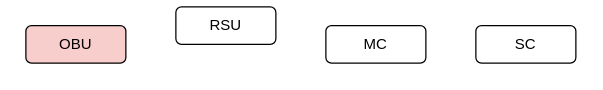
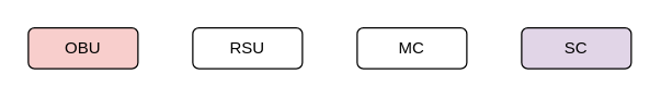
  <mxCell id="0" />
  <mxCell id="1" parent="0" />
  <mxCell id="2" value="OBU" style="rounded=1;whiteSpace=wrap;html=1;fillColor=#f8cecc;" vertex="1" parent="1"><mxGeometry x="20" y="20" width="80" height="30" as="geometry" /></mxCell>
- <mxCell id="3" value="RSU" style="rounded=1;whiteSpace=wrap;html=1;" vertex="1" parent="1"><mxGeometry x="140" y="5" width="80" height="30" as="geometry" /></mxCell>
+ <mxCell id="3" value="RSU" style="rounded=1;whiteSpace=wrap;html=1;" vertex="1" parent="1"><mxGeometry x="140" y="20" width="80" height="30" as="geometry" /></mxCell>
  <mxCell id="4" value="MC" style="rounded=1;whiteSpace=wrap;html=1;" vertex="1" parent="1"><mxGeometry x="260" y="20" width="80" height="30" as="geometry" /></mxCell>
- <mxCell id="5" value="SC" style="rounded=1;whiteSpace=wrap;html=1;" vertex="1" parent="1"><mxGeometry x="380" y="20" width="80" height="30" as="geometry" /></mxCell>
+ <mxCell id="5" value="SC" style="rounded=1;whiteSpace=wrap;html=1;fillColor=#e1d5e7;" vertex="1" parent="1"><mxGeometry x="380" y="20" width="80" height="30" as="geometry" /></mxCell>
